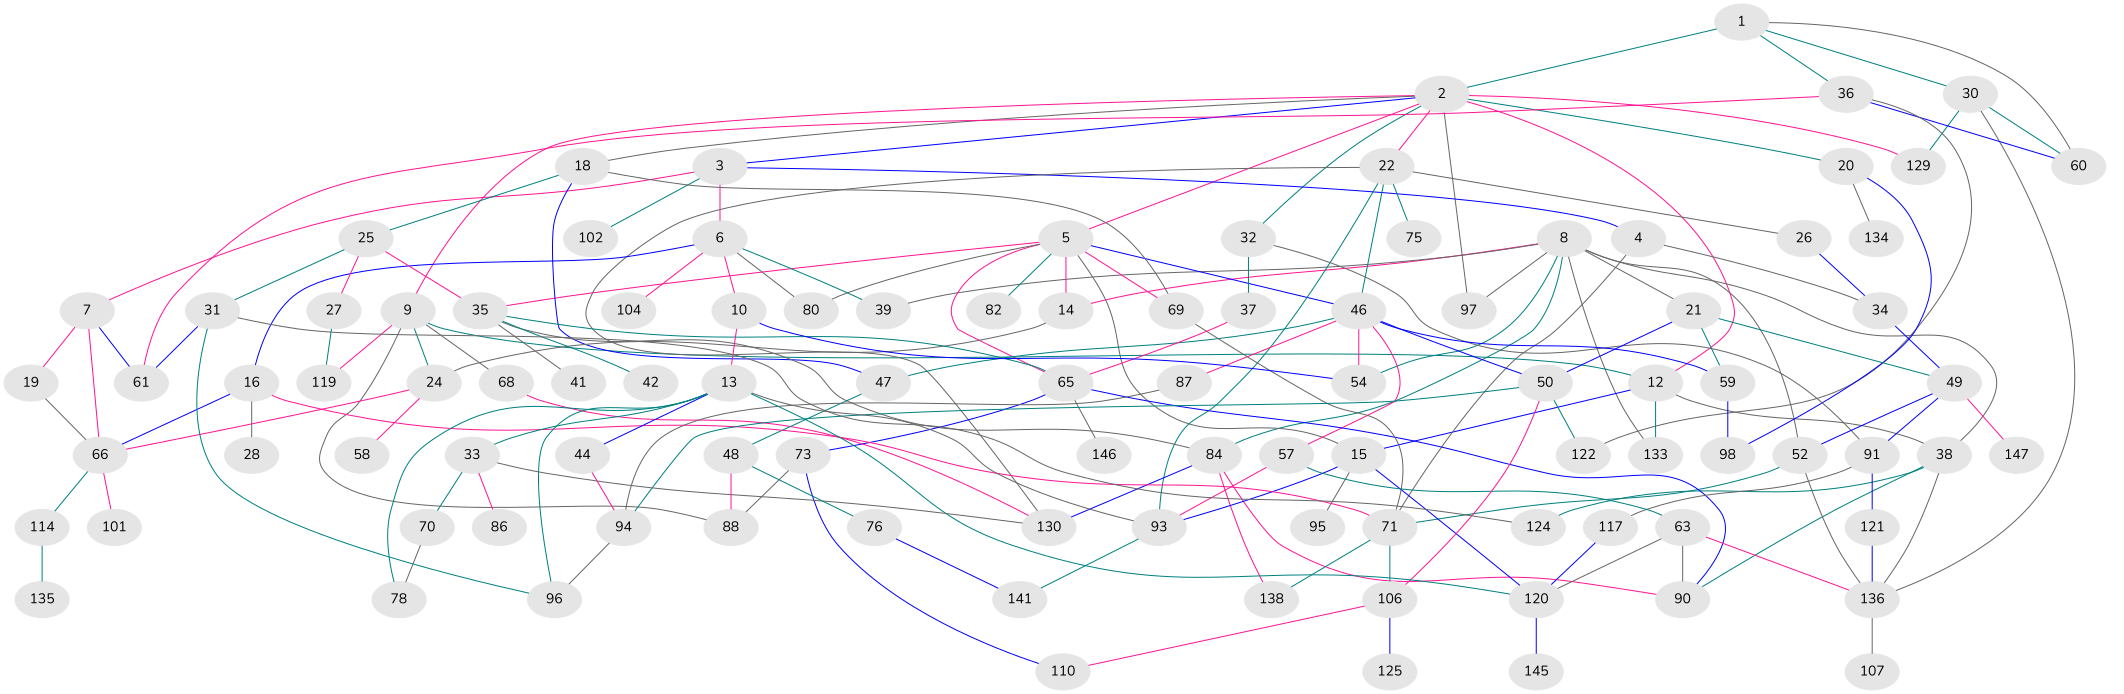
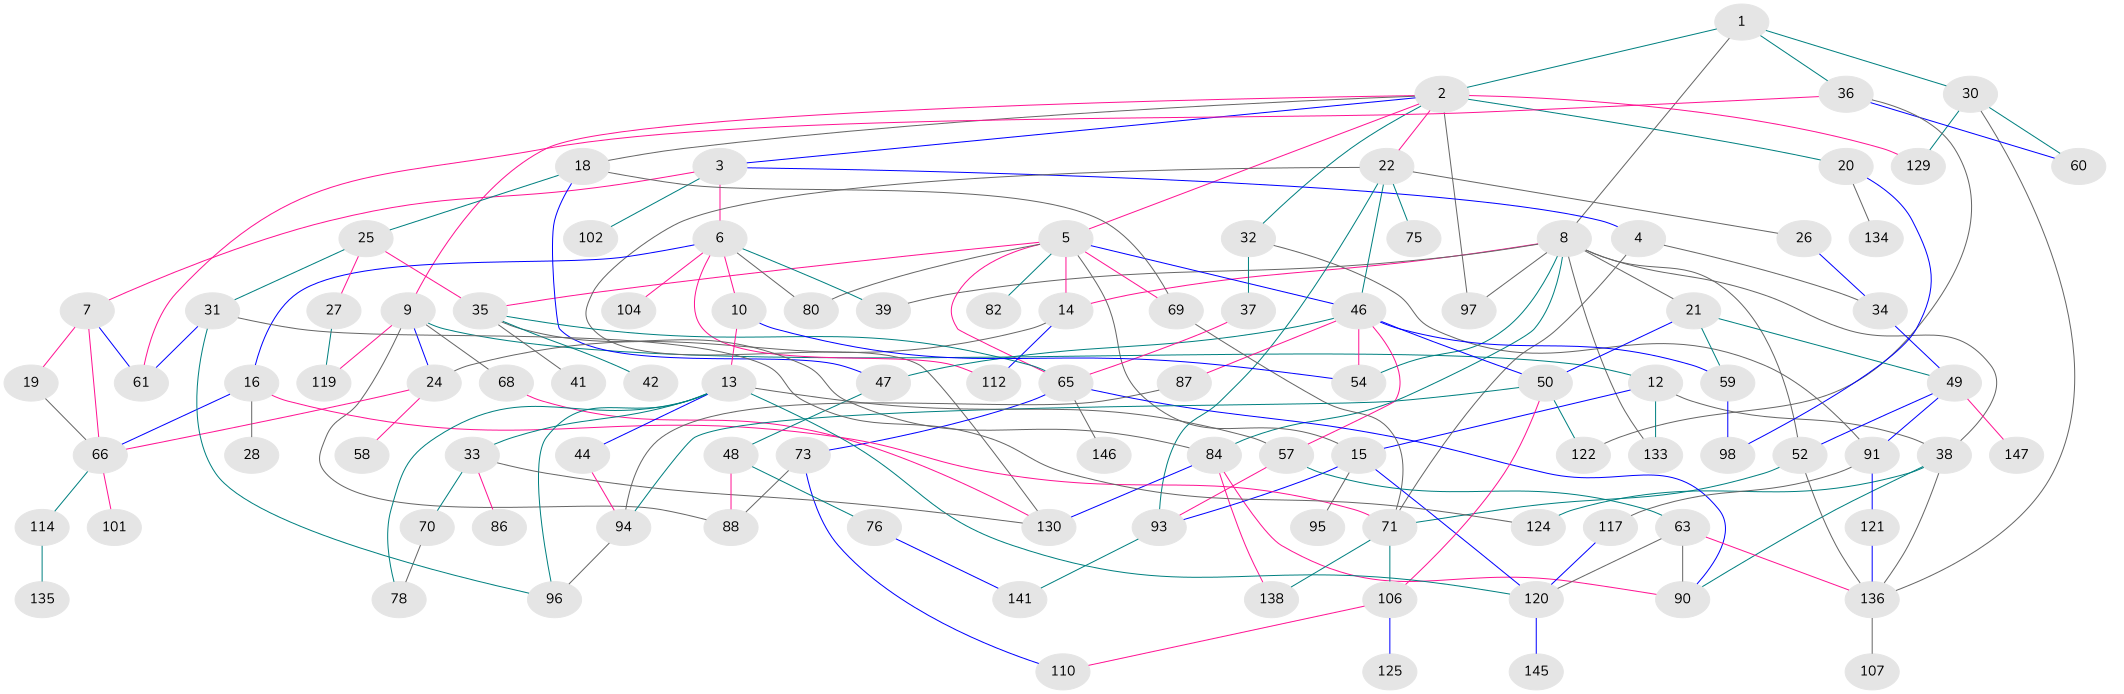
  graph {
    fontname=Nunito
    node [color=gray90 fontname=Nunito style=filled]
    edge [color=teal fontname=Nunito]
    1 [super="+64"]
    2 [super="+17"]
    8 [super="+56"]
    30 [super="+85"]
    36 [super="+89"]
    3
    5 [super="+92"]
    9 [super="+11"]
    12 [super="+51"]
    18 [super="+113"]
    20
    22 [super="+55"]
    32 [super="+77"]
    97
    129
    14 [super="+111"]
    39 [super="+72"]
    21 [super="+45"]
    38 [super="+105"]
    52
    54 [super="+99"]
    84 [super="+143"]
    133
    60 [super="+103"]
    136 [super="+142"]
    61 [super="+81"]
    122
    4 [super="+23"]
    6 [super="+29"]
    7
    102
    15 [super="+127"]
    35 [super="+53"]
    46 [super="+137"]
    65 [super="+67"]
    69
    80
    82
    24 [super="+40"]
    68
    88 [super="+132"]
    119
    25
    47 [super="+139"]
    98
    134
    93 [super="+123"]
    26 [super="+109"]
    75
    130
    37
    91
    34
    71 [super="+74"]
    10
    16
    104
+   112
    19 [super="+116"]
    66 [super="+118"]
    49 [super="+62"]
    106 [super="+115"]
    138
    120 [super="+131"]
    95
    41
    42
    57 [super="+83"]
    50 [super="+79"]
    59
    87
    90 [super="+128"]
    73
    146
    13 [super="+144"]
    28
    101
    114
    124
    58
    33 [super="+43"]
    44
    78
    96
    70
    86
    94
    63 [super="+140"]
    145
    141
    27
    31 [super="+108"]
    48
    147
    107
    117
    121
    76 [super="+100"]
    110
    125
    135
    1 -- 2 [weight=2]
-   1 -- 60 [color=gray40]
+   1 -- 8 [color=gray40]
    1 -- 30
    1 -- 36
    2 -- 3 [color=blue]
    2 -- 5 [color=deeppink]
    2 -- 9 [color=deeppink]
-   2 -- 12 [color=deeppink]
    2 -- 18 [color=gray40]
    2 -- 20
    2 -- 22 [color=deeppink]
    2 -- 32
    2 -- 97 [color=gray40]
    2 -- 129 [color=deeppink]
    8 -- 97 [color=gray40]
    8 -- 14 [color=deeppink]
    8 -- 39 [color=gray40]
    8 -- 21 [color=gray40]
    8 -- 38 [color=gray40]
    8 -- 52 [color=gray40]
    8 -- 54
    8 -- 84
    8 -- 133 [color=gray40]
    30 -- 129
    30 -- 60
    30 -- 136 [color=gray40]
    36 -- 60 [color=blue]
    36 -- 61 [color=deeppink]
    36 -- 122 [color=gray40]
    3 -- 4 [color=blue]
    3 -- 6 [color=deeppink]
    3 -- 7 [color=deeppink]
    3 -- 102
    5 -- 14 [color=deeppink]
    5 -- 15 [color=gray40]
    5 -- 35 [color=deeppink]
    5 -- 46 [color=blue]
    5 -- 65 [color=deeppink]
    5 -- 69 [color=deeppink]
    5 -- 80 [color=gray40]
    5 -- 82
    9 -- 12
-   9 -- 24
+   9 -- 24 [color=blue]
    9 -- 68 [color=gray40]
    9 -- 88 [color=gray40]
    9 -- 119 [color=deeppink]
    12 -- 38 [color=gray40]
    12 -- 133
    12 -- 15 [color=blue]
    18 -- 69 [color=gray40]
    18 -- 25
    18 -- 47 [color=blue]
    20 -- 98 [color=blue]
    20 -- 134 [color=gray40]
    22 -- 46
    22 -- 93
    22 -- 26 [color=gray40]
    22 -- 75
    22 -- 130 [color=gray40]
    32 -- 37
    32 -- 91 [color=gray40]
    14 -- 24 [color=gray40]
+   14 -- 112 [color=blue]
    21 -- 49
    21 -- 50 [color=blue]
    21 -- 59
    38 -- 136 [color=gray40]
    38 -- 90
    38 -- 124
    52 -- 136 [color=gray40]
    52 -- 71
    84 -- 130 [color=blue weight=2]
    84 -- 138 [color=deeppink]
    84 -- 90 [color=deeppink]
    136 -- 107 [color=gray40]
    4 -- 34 [color=gray40]
    4 -- 71 [color=gray40]
    6 -- 39
    6 -- 80 [color=gray40]
    6 -- 10 [color=deeppink]
    6 -- 16 [color=blue]
    6 -- 104 [color=deeppink]
+   6 -- 112 [color=deeppink]
    7 -- 61 [color=blue]
    7 -- 19 [color=deeppink]
    7 -- 66 [color=deeppink]
    15 -- 93 [color=blue]
    15 -- 120 [color=blue]
    15 -- 95 [color=gray40]
    35 -- 84 [color=gray40]
    35 -- 65
    35 -- 41 [color=gray40]
    35 -- 42
    46 -- 54 [color=deeppink]
    46 -- 47
    46 -- 57 [color=deeppink]
    46 -- 50 [color=blue]
    46 -- 59 [color=blue]
    46 -- 87 [color=deeppink]
    65 -- 90 [color=blue]
    65 -- 73 [color=blue]
    65 -- 146 [color=gray40]
    69 -- 71 [color=gray40]
    24 -- 66 [color=deeppink]
    24 -- 58 [color=deeppink]
    68 -- 130 [color=deeppink]
    25 -- 35 [color=deeppink]
    25 -- 27 [color=deeppink]
    25 -- 31
    47 -- 48
    93 -- 141
    26 -- 34 [color=blue]
    37 -- 65 [color=deeppink]
    91 -- 117 [color=gray40]
    91 -- 121 [color=blue]
    34 -- 49 [color=blue]
    71 -- 106
    71 -- 138
    10 -- 54 [color=blue]
    10 -- 13 [color=deeppink]
    16 -- 71 [color=deeppink]
    16 -- 66 [color=blue]
    16 -- 28 [color=gray40]
    19 -- 66 [color=gray40]
    66 -- 101 [color=deeppink]
    66 -- 114
    49 -- 52 [color=blue]
    49 -- 91 [color=blue]
    49 -- 147 [color=deeppink]
    106 -- 110 [color=deeppink]
    106 -- 125 [color=blue]
    120 -- 145 [color=blue]
    57 -- 93 [color=deeppink]
    57 -- 63
    50 -- 122
    50 -- 106 [color=deeppink]
    50 -- 94
    59 -- 98 [color=blue]
    87 -- 94 [color=gray40]
    73 -- 88 [color=gray40]
    73 -- 110 [color=blue]
    13 -- 120
-   13 -- 93 [color=gray40]
+   13 -- 57 [color=gray40]
    13 -- 33
    13 -- 44 [color=blue]
    13 -- 78
    13 -- 96
    114 -- 135
    33 -- 130 [color=gray40]
    33 -- 70
    33 -- 86 [color=deeppink]
    44 -- 94 [color=deeppink]
    70 -- 78 [color=gray40]
    94 -- 96 [color=gray40]
    63 -- 136 [color=deeppink]
    63 -- 120 [color=gray40]
    63 -- 90 [color=gray40]
    27 -- 119
    31 -- 61 [color=blue]
    31 -- 124 [color=gray40]
    31 -- 96
    48 -- 88 [color=deeppink]
    48 -- 76
    117 -- 120 [color=blue]
    121 -- 136 [color=blue]
    76 -- 141 [color=blue]
  }
